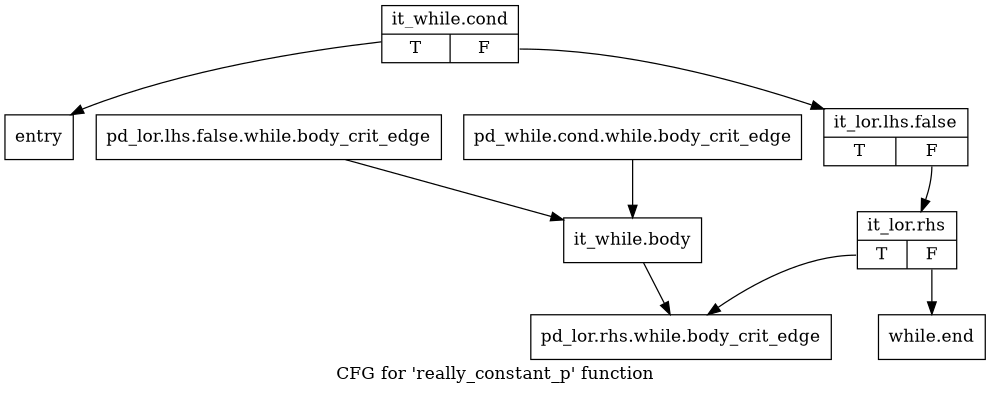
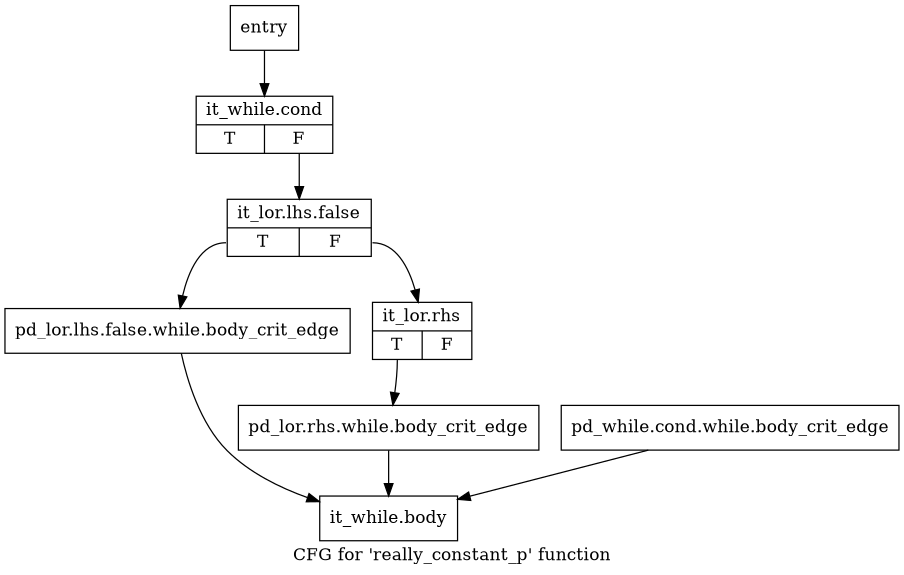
  digraph {
    label="CFG for 'really_constant_p' function"
    node [shape=record]
    n1 [label="{entry}"]
    n2 [label="{it_while.cond|{<s0>T|<s1>F}}"]
    n3 [label="{it_lor.lhs.false|{<s0>T|<s1>F}}"]
    n4 [label="{pd_while.cond.while.body_crit_edge}"]
    n5 [label="{it_while.body}"]
    n6 [label="{pd_lor.lhs.false.while.body_crit_edge}"]
    n7 [label="{it_lor.rhs|{<s0>T|<s1>F}}"]
    n8 [label="{pd_lor.rhs.while.body_crit_edge}"]
-   n9 [label="{while.end}"]
-   n2 -> n1
+   n1 -> n2
    n2 -> n3 [tailport=s1]
+   n3 -> n6 [tailport=s0]
    n3 -> n7 [tailport=s1]
    n4 -> n5
    n6 -> n5
    n7 -> n8 [tailport=s0]
-   n7 -> n9 [tailport=s1]
-   n5 -> n8
+   n8 -> n5
  }
